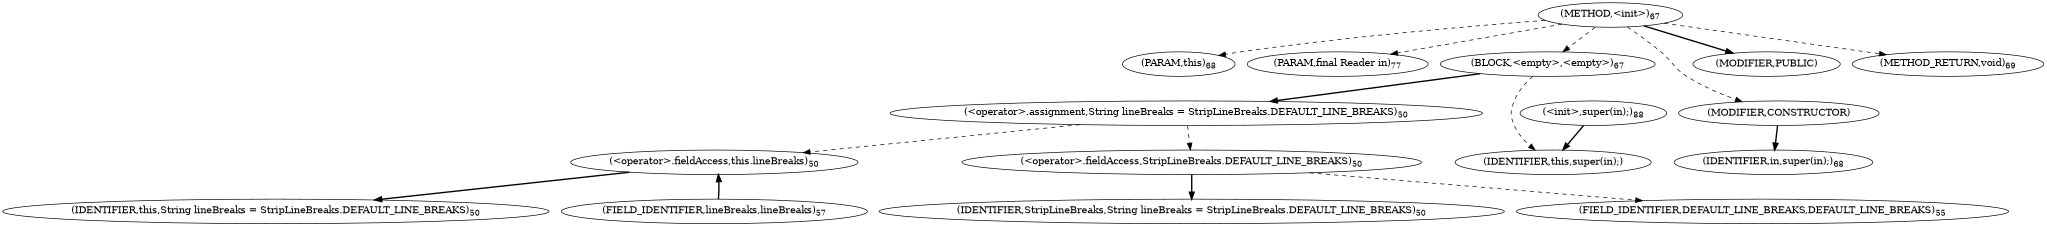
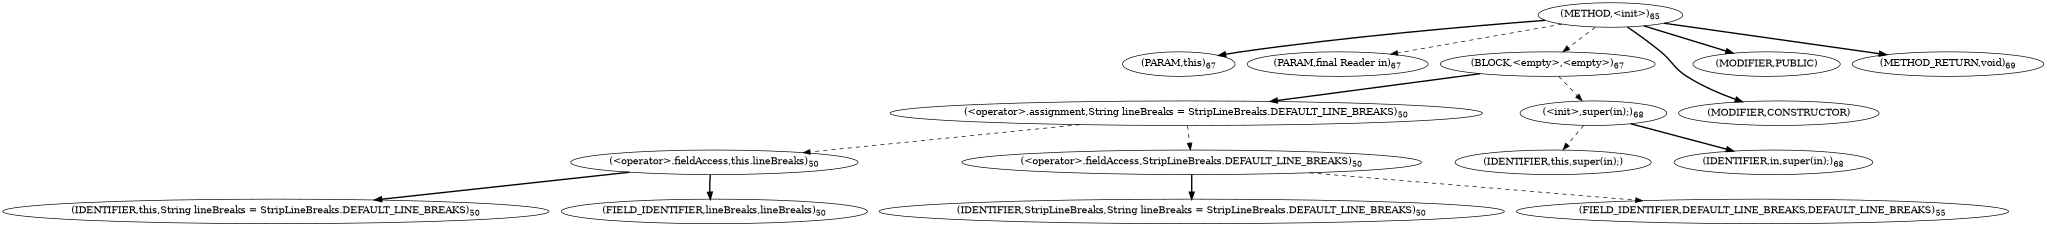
  digraph {
    edge [style=dashed]
-   n1 [label=<(METHOD,&lt;init&gt;)<SUB>67</SUB>>]
-   n2 [label=<(PARAM,this)<SUB>68</SUB>>]
-   n3 [label=<(PARAM,final Reader in)<SUB>77</SUB>>]
+   n1 [label=<(METHOD,&lt;init&gt;)<SUB>65</SUB>>]
+   n2 [label=<(PARAM,this)<SUB>67</SUB>>]
+   n3 [label=<(PARAM,final Reader in)<SUB>67</SUB>>]
    n4 [label=<(BLOCK,&lt;empty&gt;,&lt;empty&gt;)<SUB>67</SUB>>]
    n5 [label=<(MODIFIER,CONSTRUCTOR)>]
    n6 [label=<(MODIFIER,PUBLIC)>]
    n7 [label=<(METHOD_RETURN,void)<SUB>69</SUB>>]
    n8 [label=<(&lt;operator&gt;.assignment,String lineBreaks = StripLineBreaks.DEFAULT_LINE_BREAKS)<SUB>50</SUB>>]
-   n9 [label=<(&lt;init&gt;,super(in);)<SUB>88</SUB>>]
+   n9 [label=<(&lt;init&gt;,super(in);)<SUB>68</SUB>>]
    n10 [label=<(&lt;operator&gt;.fieldAccess,this.lineBreaks)<SUB>50</SUB>>]
    n11 [label=<(&lt;operator&gt;.fieldAccess,StripLineBreaks.DEFAULT_LINE_BREAKS)<SUB>50</SUB>>]
    n12 [label=<(IDENTIFIER,this,super(in);)>]
    n13 [label=<(IDENTIFIER,in,super(in);)<SUB>68</SUB>>]
    n14 [label=<(IDENTIFIER,this,String lineBreaks = StripLineBreaks.DEFAULT_LINE_BREAKS)<SUB>50</SUB>>]
-   n15 [label=<(FIELD_IDENTIFIER,lineBreaks,lineBreaks)<SUB>57</SUB>>]
+   n15 [label=<(FIELD_IDENTIFIER,lineBreaks,lineBreaks)<SUB>50</SUB>>]
    n16 [label=<(IDENTIFIER,StripLineBreaks,String lineBreaks = StripLineBreaks.DEFAULT_LINE_BREAKS)<SUB>50</SUB>>]
    n17 [label=<(FIELD_IDENTIFIER,DEFAULT_LINE_BREAKS,DEFAULT_LINE_BREAKS)<SUB>55</SUB>>]
-   n1 -> n2
+   n1 -> n2 [style=bold]
    n1 -> n3
    n1 -> n4
-   n1 -> n5
+   n1 -> n5 [style=bold]
    n1 -> n6 [style=bold]
-   n1 -> n7
+   n1 -> n7 [style=bold]
    n4 -> n8 [style=bold]
-   n4 -> n12
+   n4 -> n9
    n8 -> n10
    n8 -> n11
-   n9 -> n12 [style=bold]
-   n5 -> n13 [style=bold]
+   n9 -> n12
+   n9 -> n13 [style=bold]
    n10 -> n14 [style=bold]
-   n15 -> n10 [style=bold]
+   n10 -> n15 [style=bold]
    n11 -> n16 [style=bold]
    n11 -> n17
  }
